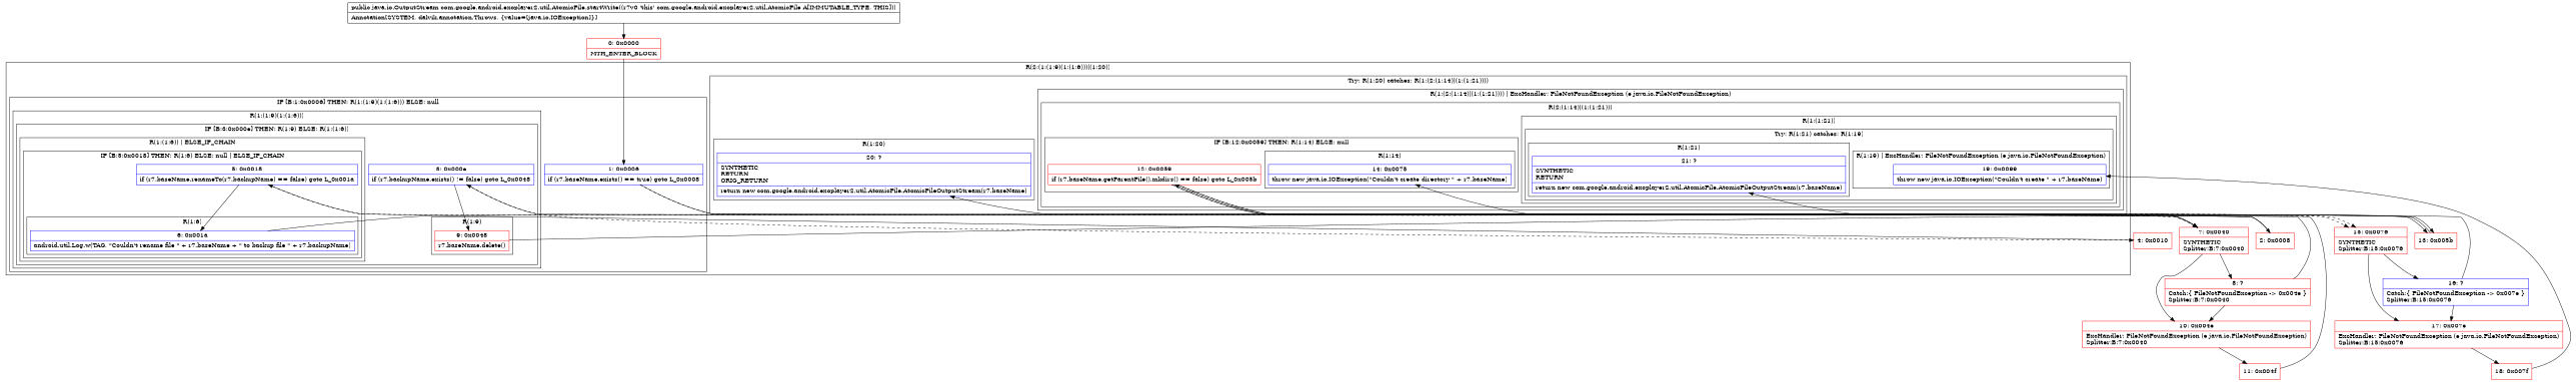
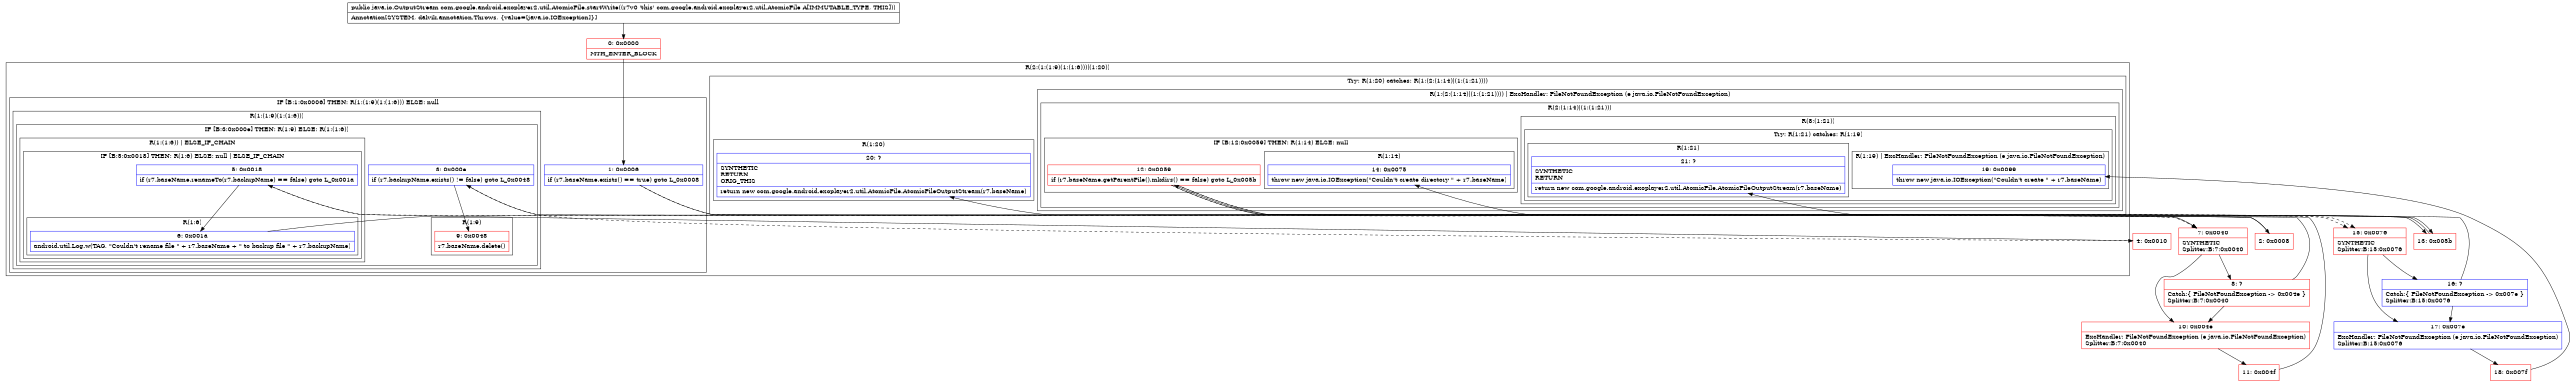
  digraph {
    node [color=red shape=record]
    n1 [label="{9\:\ 0x0048|r7.baseName.delete()\l}"]
    n2 [color=blue label="{6\:\ 0x001a|android.util.Log.w(TAG, \"Couldn't rename file \" + r7.baseName + \" to backup file \" + r7.backupName)\l}"]
    n3 [color=blue label="{5\:\ 0x0018|if (r7.baseName.renameTo(r7.backupName) == false) goto L_0x001a\l}"]
    n4 [color=blue label="{3\:\ 0x000e|if (r7.backupName.exists() != false) goto L_0x0048\l}"]
    n5 [color=blue label="{1\:\ 0x0006|if (r7.baseName.exists() == true) goto L_0x0008\l}"]
-   n6 [color=blue label="{20\:\ ?|SYNTHETIC\lRETURN\lORIG_RETURN\l|return new com.google.android.exoplayer2.util.AtomicFile.AtomicFileOutputStream(r7.baseName)\l}"]
+   n6 [color=blue label="{20\:\ ?|SYNTHETIC\lRETURN\lORIG_THIS\l|return new com.google.android.exoplayer2.util.AtomicFile.AtomicFileOutputStream(r7.baseName)\l}"]
    n7 [color=blue label="{14\:\ 0x0075|throw new java.io.IOException(\"Couldn't create directory \" + r7.baseName)\l}"]
    n8 [label="{12\:\ 0x0059|if (r7.baseName.getParentFile().mkdirs() == false) goto L_0x005b\l}"]
    n9 [color=blue label="{21\:\ ?|SYNTHETIC\lRETURN\l|return new com.google.android.exoplayer2.util.AtomicFile.AtomicFileOutputStream(r7.baseName)\l}"]
    n10 [color=blue label="{19\:\ 0x0099|throw new java.io.IOException(\"Couldn't create \" + r7.baseName)\l}"]
    n11 [label="{7\:\ 0x0040|SYNTHETIC\lSplitter:B:7:0x0040\l}"]
    n12 [label="{4\:\ 0x0010}"]
    n13 [label="{2\:\ 0x0008}"]
    n14 [label="{13\:\ 0x005b}"]
    n15 [label="{15\:\ 0x0076|SYNTHETIC\lSplitter:B:15:0x0076\l}"]
    n16 [label="{8\:\ ?|Catch:\{ FileNotFoundException \-\> 0x004e \}\lSplitter:B:7:0x0040\l}"]
    n17 [label="{10\:\ 0x004e|ExcHandler: FileNotFoundException (e java.io.FileNotFoundException)\lSplitter:B:7:0x0040\l}"]
    n18 [color=blue label="{16\:\ ?|Catch:\{ FileNotFoundException \-\> 0x007e \}\lSplitter:B:15:0x0076\l}"]
-   n19 [label="{17\:\ 0x007e|ExcHandler: FileNotFoundException (e java.io.FileNotFoundException)\lSplitter:B:15:0x0076\l}"]
+   n19 [color=blue label="{17\:\ 0x007e|ExcHandler: FileNotFoundException (e java.io.FileNotFoundException)\lSplitter:B:15:0x0076\l}"]
    n20 [label="{0\:\ 0x0000|MTH_ENTER_BLOCK\l}"]
    n21 [label="{11\:\ 0x004f}"]
    n22 [label="{18\:\ 0x007f}"]
    n23 [label="{public java.io.OutputStream com.google.android.exoplayer2.util.AtomicFile.startWrite((r7v0 'this' com.google.android.exoplayer2.util.AtomicFile A[IMMUTABLE_TYPE, THIS]))  | Annotation[SYSTEM, dalvik.annotation.Throws, \{value=[java.io.IOException]\}]\l}" color=""]
    subgraph cluster_1 {
      label="R(2:(1:(1:9)(1:(1:6)))|(1:20))"
      subgraph cluster_2 {
        label="IF [B:1:0x0006] THEN: R(1:(1:9)(1:(1:6))) ELSE: null"
        n5
        subgraph cluster_3 {
          label="R(1:(1:9)(1:(1:6)))"
          subgraph cluster_4 {
            label="IF [B:3:0x000e] THEN: R(1:9) ELSE: R(1:(1:6))"
            n4
            subgraph cluster_5 {
              label="R(1:9)"
              n1
            }
            subgraph cluster_6 {
              label="R(1:(1:6)) | ELSE_IF_CHAIN\l"
              subgraph cluster_7 {
                label="IF [B:5:0x0018] THEN: R(1:6) ELSE: null | ELSE_IF_CHAIN\l"
                n3
                subgraph cluster_8 {
                  label="R(1:6)"
                  n2
                }
              }
            }
          }
        }
      }
      subgraph cluster_9 {
        label="Try: R(1:20) catches: R(1:(2:(1:14)|(1:(1:21))))"
        subgraph cluster_10 {
          label="R(1:20)"
          n6
        }
        subgraph cluster_11 {
          label="R(1:(2:(1:14)|(1:(1:21)))) | ExcHandler: FileNotFoundException (e java.io.FileNotFoundException)\l"
          subgraph cluster_12 {
            label="R(2:(1:14)|(1:(1:21)))"
            subgraph cluster_13 {
              label="IF [B:12:0x0059] THEN: R(1:14) ELSE: null"
              n8
              subgraph cluster_14 {
                label="R(1:14)"
                n7
              }
            }
            subgraph cluster_15 {
-             label="R(1:(1:21))"
+             label="R(8:(1:21))"
              subgraph cluster_16 {
                label="Try: R(1:21) catches: R(1:19)"
                subgraph cluster_17 {
                  label="R(1:21)"
                  n9
                }
                subgraph cluster_18 {
                  label="R(1:19) | ExcHandler: FileNotFoundException (e java.io.FileNotFoundException)\l"
                  n10
                }
              }
            }
          }
        }
      }
    }
    subgraph cluster_19 {
      label="R(1:(2:(1:14)|(1:(1:21)))) | ExcHandler: FileNotFoundException (e java.io.FileNotFoundException)\l"
      subgraph cluster_20 {
        label="R(2:(1:14)|(1:(1:21)))"
        subgraph cluster_21 {
          label="IF [B:12:0x0059] THEN: R(1:14) ELSE: null"
          subgraph cluster_22 {
            label="R(1:14)"
          }
        }
        subgraph cluster_23 {
          label="R(1:(1:21))"
          subgraph cluster_24 {
            label="Try: R(1:21) catches: R(1:19)"
            subgraph cluster_25 {
              label="R(1:21)"
            }
            subgraph cluster_26 {
              label="R(1:19) | ExcHandler: FileNotFoundException (e java.io.FileNotFoundException)\l"
            }
          }
        }
      }
    }
    subgraph cluster_27 {
      label="R(1:19) | ExcHandler: FileNotFoundException (e java.io.FileNotFoundException)\l"
    }
-   n1 -> n11
    n2 -> n11
    n3 -> n2
    n3 -> n11 [style=dashed]
    n4 -> n1
    n4 -> n12 [style=dashed]
    n5 -> n11 [style=dashed]
    n5 -> n13
    n8 -> n14
    n8 -> n14
    n8 -> n15 [style=dashed]
    n8 -> n15 [style=dashed]
    n11 -> n16
    n11 -> n17
    n12 -> n3
    n13 -> n4
    n14 -> n7
    n15 -> n18
    n15 -> n19
    n16 -> n6
    n16 -> n17
    n17 -> n21
    n18 -> n9
    n18 -> n19
    n19 -> n22
    n20 -> n5
    n21 -> n8
    n22 -> n10
    n23 -> n20
  }
